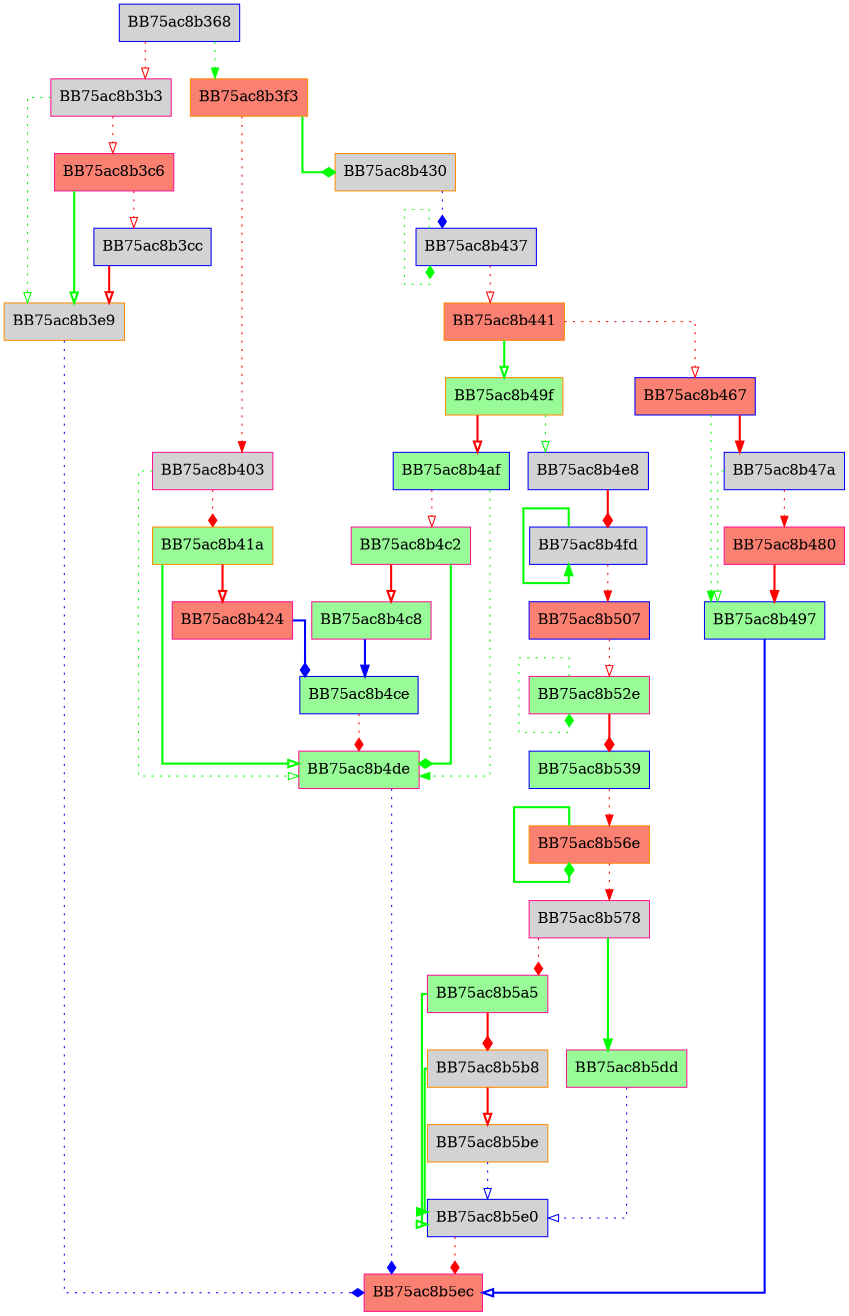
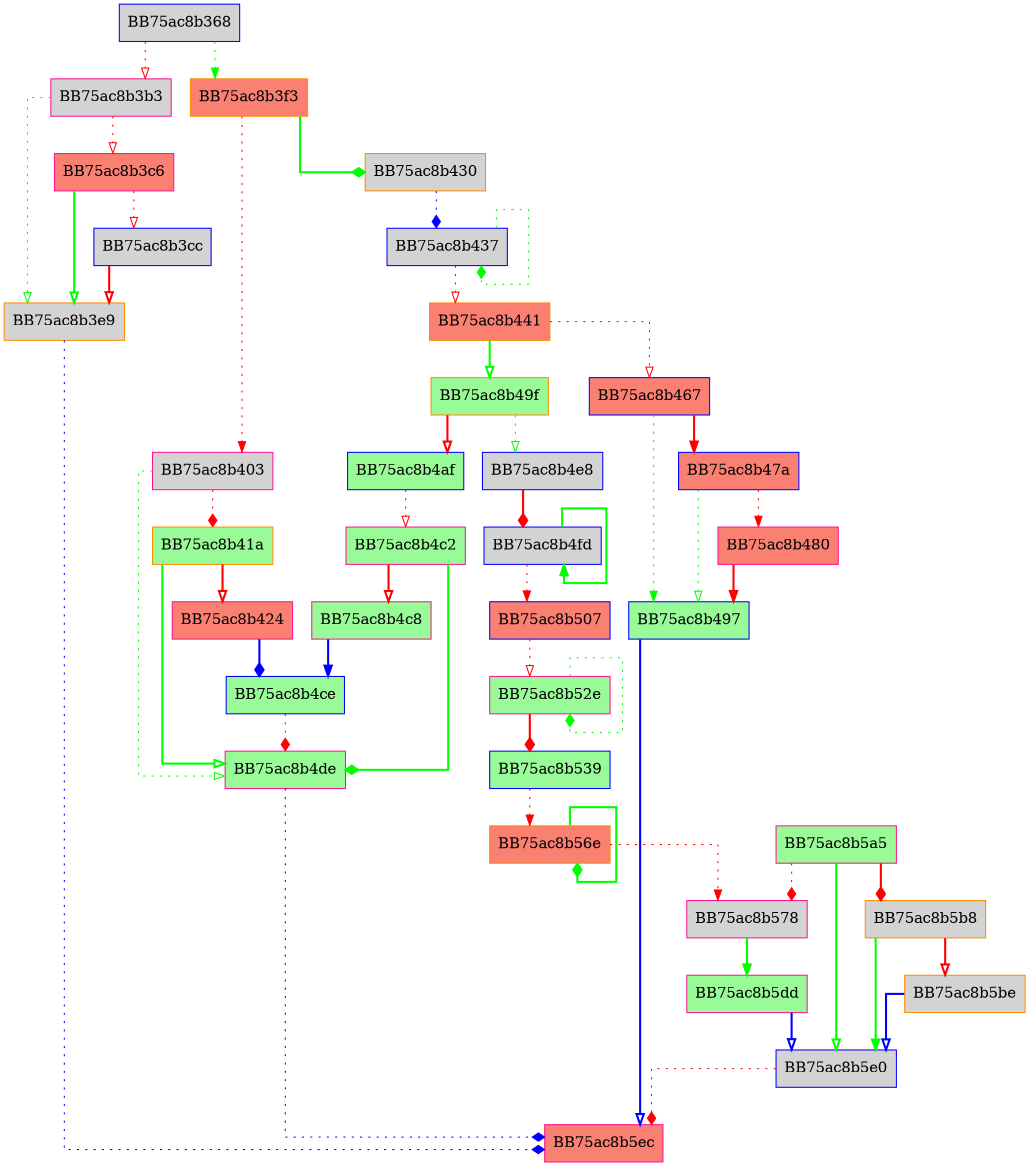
  digraph {
    splines=ortho
    node [color=blue fillcolor=lightgrey shape=box style=filled]
    edge [arrowhead=onormal color=red style=dotted]
    BB75ac8b3f3 [color=darkorange fillcolor=salmon]
    BB75ac8b368
    BB75ac8b3b3 [color=deeppink]
    BB75ac8b430 [color=darkorange]
    BB75ac8b403 [color=deeppink]
    BB75ac8b3e9 [color=darkorange]
    BB75ac8b3c6 [color=deeppink fillcolor=salmon]
    BB75ac8b437
    BB75ac8b4de [color=deeppink fillcolor=palegreen]
    BB75ac8b41a [color=darkorange fillcolor=palegreen]
    BB75ac8b5ec [color=deeppink fillcolor=salmon]
    BB75ac8b3cc
    BB75ac8b441 [color=darkorange fillcolor=salmon]
    BB75ac8b424 [color=deeppink fillcolor=salmon]
    BB75ac8b4ce [fillcolor=palegreen]
    BB75ac8b49f [color=darkorange fillcolor=palegreen]
    BB75ac8b467 [fillcolor=salmon]
    BB75ac8b4e8
    BB75ac8b4af [fillcolor=palegreen]
    n20 [fillcolor=palegreen label=BB75ac8b497]
-   BB75ac8b47a
+   BB75ac8b47a [fillcolor=salmon]
    BB75ac8b4fd
    BB75ac8b4c2 [color=deeppink fillcolor=palegreen]
    BB75ac8b480 [color=deeppink fillcolor=salmon]
    BB75ac8b507 [fillcolor=salmon]
    BB75ac8b4c8 [color=deeppink fillcolor=palegreen]
    BB75ac8b52e [color=deeppink fillcolor=palegreen]
    BB75ac8b539 [fillcolor=palegreen]
    BB75ac8b56e [color=darkorange fillcolor=salmon]
    BB75ac8b578 [color=deeppink]
    BB75ac8b5dd [color=deeppink fillcolor=palegreen]
    BB75ac8b5a5 [color=deeppink fillcolor=palegreen]
    BB75ac8b5e0
    BB75ac8b5b8 [color=darkorange]
    BB75ac8b5be [color=darkorange]
    BB75ac8b3f3 -> BB75ac8b430 [arrowhead=diamond color=green style=bold]
    BB75ac8b3f3 -> BB75ac8b403 [arrowhead=normal]
    BB75ac8b368 -> BB75ac8b3f3 [arrowhead=normal color=green]
    BB75ac8b368 -> BB75ac8b3b3
    BB75ac8b3b3 -> BB75ac8b3e9 [color=green]
    BB75ac8b3b3 -> BB75ac8b3c6
    BB75ac8b430 -> BB75ac8b437 [arrowhead=diamond color=blue]
    BB75ac8b403 -> BB75ac8b4de [color=green]
    BB75ac8b403 -> BB75ac8b41a [arrowhead=diamond]
    BB75ac8b3e9 -> BB75ac8b5ec [arrowhead=diamond color=blue]
    BB75ac8b3c6 -> BB75ac8b3e9 [color=green style=bold]
    BB75ac8b3c6 -> BB75ac8b3cc
    BB75ac8b437 -> BB75ac8b437 [arrowhead=diamond color=green]
    BB75ac8b437 -> BB75ac8b441
    BB75ac8b4de -> BB75ac8b5ec [arrowhead=diamond color=blue]
    BB75ac8b41a -> BB75ac8b4de [color=green style=bold]
    BB75ac8b41a -> BB75ac8b424 [style=bold]
    BB75ac8b3cc -> BB75ac8b3e9 [style=bold]
    BB75ac8b441 -> BB75ac8b49f [color=green style=bold]
    BB75ac8b441 -> BB75ac8b467
    BB75ac8b424 -> BB75ac8b4ce [arrowhead=diamond color=blue style=bold]
    BB75ac8b4ce -> BB75ac8b4de [arrowhead=diamond]
    BB75ac8b49f -> BB75ac8b4e8 [color=green]
    BB75ac8b49f -> BB75ac8b4af [style=bold]
    BB75ac8b467 -> n20 [arrowhead=normal color=green]
    BB75ac8b467 -> BB75ac8b47a [arrowhead=normal style=bold]
    BB75ac8b4e8 -> BB75ac8b4fd [arrowhead=diamond style=bold]
-   BB75ac8b4af -> BB75ac8b4de [arrowhead=normal color=green]
    BB75ac8b4af -> BB75ac8b4c2
    n20 -> BB75ac8b5ec [color=blue style=bold]
    BB75ac8b47a -> n20 [color=green]
    BB75ac8b47a -> BB75ac8b480 [arrowhead=normal]
    BB75ac8b4fd -> BB75ac8b4fd [arrowhead=normal color=green style=bold]
    BB75ac8b4fd -> BB75ac8b507 [arrowhead=normal]
    BB75ac8b4c2 -> BB75ac8b4de [arrowhead=diamond color=green style=bold]
    BB75ac8b4c2 -> BB75ac8b4c8 [style=bold]
    BB75ac8b480 -> n20 [arrowhead=normal style=bold]
    BB75ac8b507 -> BB75ac8b52e
    BB75ac8b4c8 -> BB75ac8b4ce [arrowhead=normal color=blue style=bold]
    BB75ac8b52e -> BB75ac8b52e [arrowhead=diamond color=green]
    BB75ac8b52e -> BB75ac8b539 [arrowhead=diamond style=bold]
    BB75ac8b539 -> BB75ac8b56e [arrowhead=normal]
    BB75ac8b56e -> BB75ac8b56e [arrowhead=diamond color=green style=bold]
    BB75ac8b56e -> BB75ac8b578 [arrowhead=normal]
    BB75ac8b578 -> BB75ac8b5dd [arrowhead=normal color=green style=bold]
-   BB75ac8b578 -> BB75ac8b5a5 [arrowhead=diamond]
-   BB75ac8b5dd -> BB75ac8b5e0 [color=blue]
+   BB75ac8b5a5 -> BB75ac8b578 [arrowhead=diamond]
+   BB75ac8b5dd -> BB75ac8b5e0 [color=blue style=bold]
    BB75ac8b5a5 -> BB75ac8b5e0 [color=green style=bold]
    BB75ac8b5a5 -> BB75ac8b5b8 [arrowhead=diamond style=bold]
    BB75ac8b5e0 -> BB75ac8b5ec [arrowhead=diamond]
    BB75ac8b5b8 -> BB75ac8b5e0 [arrowhead=normal color=green style=bold]
    BB75ac8b5b8 -> BB75ac8b5be [style=bold]
-   BB75ac8b5be -> BB75ac8b5e0 [color=blue]
+   BB75ac8b5be -> BB75ac8b5e0 [color=blue style=bold]
  }
